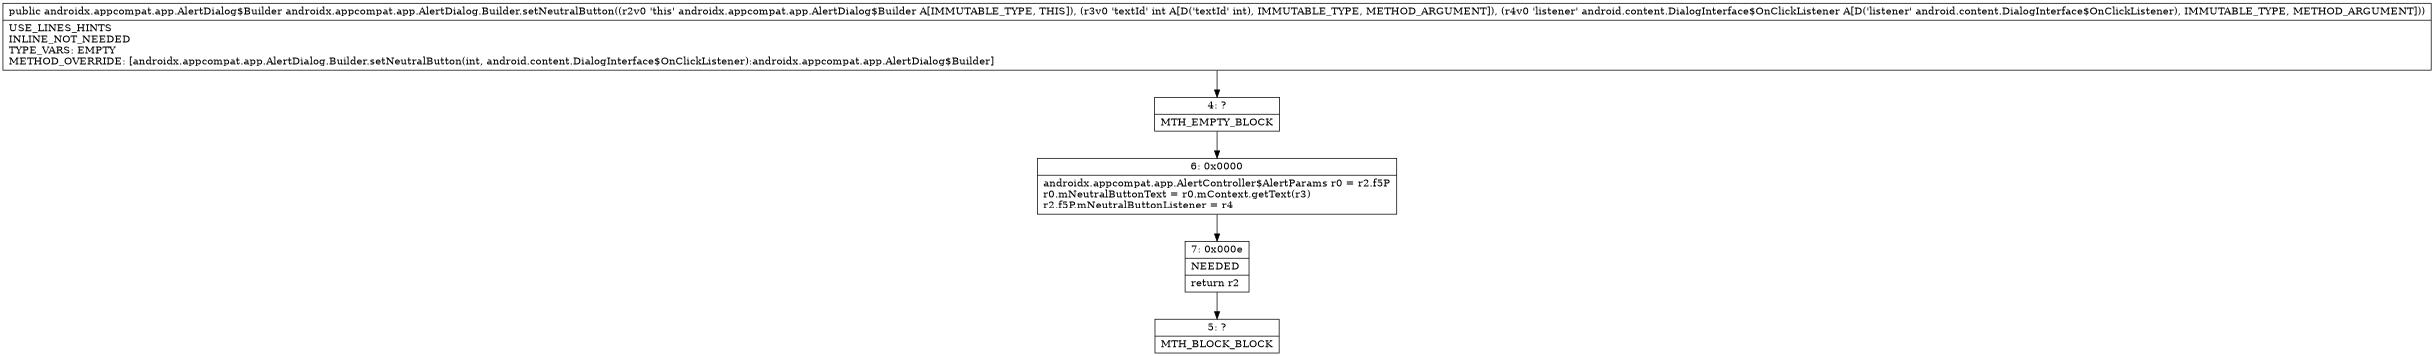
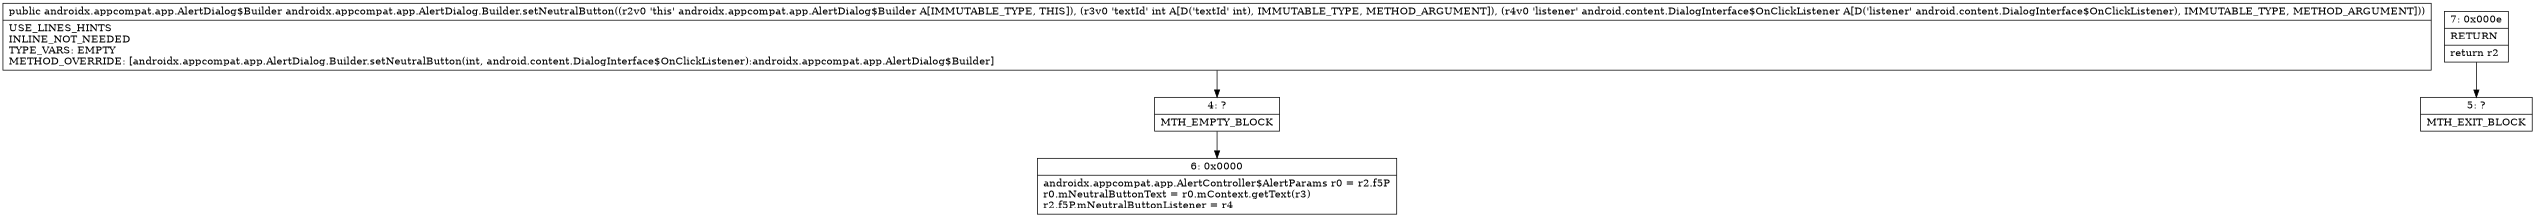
  digraph {
    node [shape=record]
    n1 [label="{4\:\ ?|MTH_EMPTY_BLOCK\l}"]
    n2 [label="{6\:\ 0x0000|androidx.appcompat.app.AlertController$AlertParams r0 = r2.f5P\lr0.mNeutralButtonText = r0.mContext.getText(r3)\lr2.f5P.mNeutralButtonListener = r4\l}"]
-   n3 [label="{7\:\ 0x000e|NEEDED\l|return r2\l}"]
-   n4 [label="{5\:\ ?|MTH_BLOCK_BLOCK\l}"]
+   n3 [label="{7\:\ 0x000e|RETURN\l|return r2\l}"]
+   n4 [label="{5\:\ ?|MTH_EXIT_BLOCK\l}"]
    n5 [label="{public androidx.appcompat.app.AlertDialog$Builder androidx.appcompat.app.AlertDialog.Builder.setNeutralButton((r2v0 'this' androidx.appcompat.app.AlertDialog$Builder A[IMMUTABLE_TYPE, THIS]), (r3v0 'textId' int A[D('textId' int), IMMUTABLE_TYPE, METHOD_ARGUMENT]), (r4v0 'listener' android.content.DialogInterface$OnClickListener A[D('listener' android.content.DialogInterface$OnClickListener), IMMUTABLE_TYPE, METHOD_ARGUMENT]))  | USE_LINES_HINTS\lINLINE_NOT_NEEDED\lTYPE_VARS: EMPTY\lMETHOD_OVERRIDE: [androidx.appcompat.app.AlertDialog.Builder.setNeutralButton(int, android.content.DialogInterface$OnClickListener):androidx.appcompat.app.AlertDialog$Builder]\l}"]
    n1 -> n2
-   n2 -> n3
    n3 -> n4
    n5 -> n1
  }
